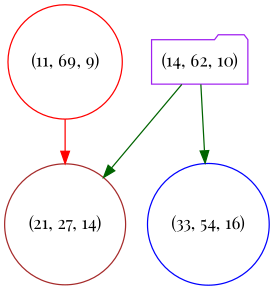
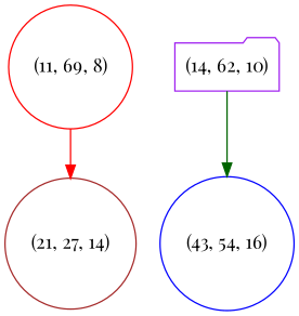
  digraph {
    fontname="Playfair Display"
    node [fontname="Playfair Display" shape=circle]
    edge [color=darkgreen fontname="Playfair Display"]
-   "(11, 69, 8)" [color=red label="(11, 69, 9)"]
+   "(11, 69, 8)" [color=red]
    "(21, 27, 14)" [color=brown]
    "(14, 62, 10)" [color=purple shape=folder]
-   "(43, 54, 16)" [color=blue label="(33, 54, 16)"]
+   "(43, 54, 16)" [color=blue]
    "(11, 69, 8)" -> "(21, 27, 14)" [color=red]
-   "(14, 62, 10)" -> "(21, 27, 14)"
    "(14, 62, 10)" -> "(43, 54, 16)"
  }
